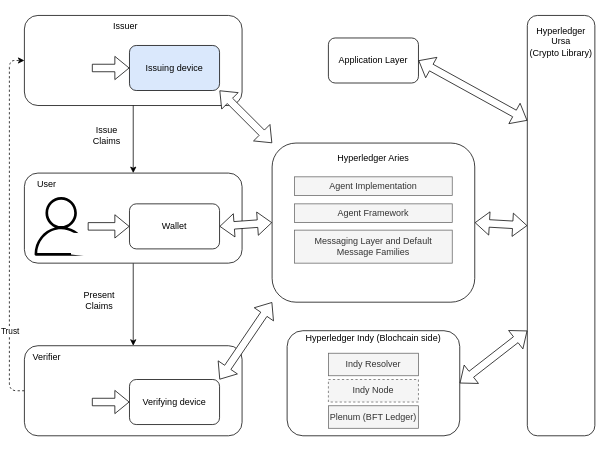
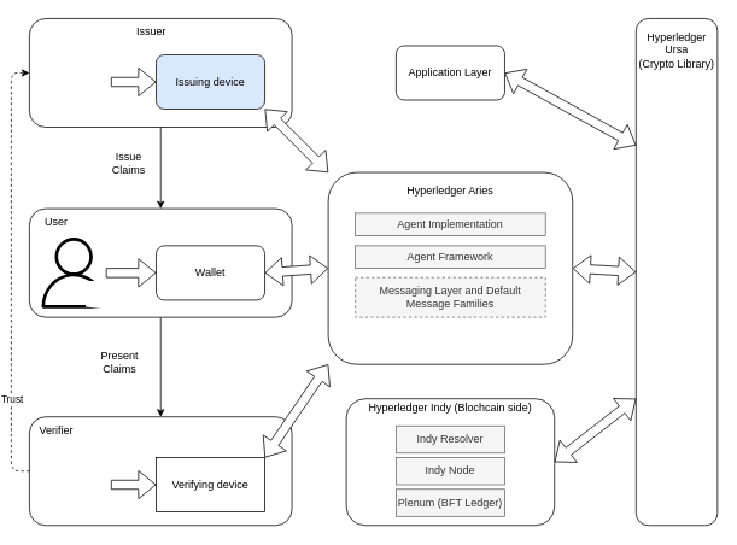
  <mxCell id="0" />
  <mxCell id="1" parent="0" />
  <mxCell id="2" value="" style="rounded=1;whiteSpace=wrap;html=1;" vertex="1" parent="1"><mxGeometry x="20" y="20" width="290" height="120" as="geometry" /></mxCell>
  <mxCell id="3" value="Issuer" style="text;html=1;strokeColor=none;fillColor=none;align=center;verticalAlign=middle;whiteSpace=wrap;rounded=0;" vertex="1" parent="1"><mxGeometry x="135" y="25" width="40" height="20" as="geometry" /></mxCell>
  <mxCell id="4" style="edgeStyle=orthogonalEdgeStyle;rounded=0;sketch=0;orthogonalLoop=1;jettySize=auto;html=1;exitX=0.5;exitY=1;exitDx=0;exitDy=0;shadow=0;fillColor=#ffffff;" edge="1" parent="1" source="5" target="9"><mxGeometry relative="1" as="geometry" /></mxCell>
  <mxCell id="5" value="" style="rounded=1;whiteSpace=wrap;html=1;" vertex="1" parent="1"><mxGeometry x="20" y="230" width="290" height="120" as="geometry" /></mxCell>
  <mxCell id="6" value="User" style="text;html=1;strokeColor=none;fillColor=none;align=center;verticalAlign=middle;whiteSpace=wrap;rounded=0;" vertex="1" parent="1"><mxGeometry x="30" y="235" width="40" height="20" as="geometry" /></mxCell>
  <mxCell id="7" style="edgeStyle=orthogonalEdgeStyle;rounded=1;sketch=0;orthogonalLoop=1;jettySize=auto;html=1;exitX=0;exitY=0.5;exitDx=0;exitDy=0;entryX=0;entryY=0.5;entryDx=0;entryDy=0;shadow=0;dashed=1;strokeColor=#000000;fillColor=#ffffff;" edge="1" parent="1" source="9" target="2"><mxGeometry relative="1" as="geometry" /></mxCell>
  <mxCell id="8" value="Trust" style="edgeLabel;html=1;align=center;verticalAlign=middle;resizable=0;points=[];" vertex="1" connectable="0" parent="7"><mxGeometry x="0.296" relative="1" as="geometry"><mxPoint y="211" as="offset" /></mxGeometry></mxCell>
  <mxCell id="9" value="" style="rounded=1;whiteSpace=wrap;html=1;" vertex="1" parent="1"><mxGeometry x="20" y="460" width="290" height="120" as="geometry" /></mxCell>
  <mxCell id="10" value="" style="rounded=1;whiteSpace=wrap;html=1;" vertex="1" parent="1"><mxGeometry x="690" y="20" width="90" height="560" as="geometry" /></mxCell>
  <mxCell id="11" value="Hyperledger&lt;br&gt;Ursa&lt;br&gt;(Crypto Library)" style="text;html=1;strokeColor=none;fillColor=none;align=center;verticalAlign=middle;whiteSpace=wrap;rounded=0;" vertex="1" parent="1"><mxGeometry x="690" y="40" width="90" height="30" as="geometry" /></mxCell>
  <mxCell id="12" value="Application Layer" style="rounded=1;whiteSpace=wrap;html=1;" vertex="1" parent="1"><mxGeometry x="425" y="50" width="120" height="60" as="geometry" /></mxCell>
  <mxCell id="13" value="" style="rounded=1;whiteSpace=wrap;html=1;" vertex="1" parent="1"><mxGeometry x="350" y="190" width="270" height="212" as="geometry" /></mxCell>
  <mxCell id="14" value="" style="rounded=1;whiteSpace=wrap;html=1;" vertex="1" parent="1"><mxGeometry x="370" y="440" width="230" height="140" as="geometry" /></mxCell>
  <mxCell id="15" value="Indy Resolver" style="rounded=0;whiteSpace=wrap;html=1;fillColor=#f5f5f5;strokeColor=#666666;fontColor=#333333;" vertex="1" parent="1"><mxGeometry x="425" y="470" width="120" height="30" as="geometry" /></mxCell>
- <mxCell id="16" value="Indy Node" style="rounded=0;whiteSpace=wrap;html=1;fillColor=#f5f5f5;strokeColor=#666666;fontColor=#333333;dashed=1;" vertex="1" parent="1"><mxGeometry x="425" y="505" width="120" height="30" as="geometry" /></mxCell>
+ <mxCell id="16" value="Indy Node" style="rounded=0;whiteSpace=wrap;html=1;fillColor=#f5f5f5;strokeColor=#666666;fontColor=#333333;" vertex="1" parent="1"><mxGeometry x="425" y="505" width="120" height="30" as="geometry" /></mxCell>
  <mxCell id="17" value="Plenum (BFT Ledger)" style="rounded=0;whiteSpace=wrap;html=1;fillColor=#f5f5f5;strokeColor=#666666;fontColor=#333333;glass=0;" vertex="1" parent="1"><mxGeometry x="425" y="540" width="120" height="30" as="geometry" /></mxCell>
  <mxCell id="18" value="Hyperledger Indy (Blochcain side)" style="text;html=1;strokeColor=none;fillColor=none;align=center;verticalAlign=middle;whiteSpace=wrap;rounded=0;" vertex="1" parent="1"><mxGeometry x="370" y="440" width="230" height="20" as="geometry" /></mxCell>
  <mxCell id="19" value="" style="shape=flexArrow;endArrow=classic;startArrow=classic;html=1;entryX=1;entryY=0.5;entryDx=0;entryDy=0;exitX=0;exitY=0.75;exitDx=0;exitDy=0;fillColor=#ffffff;" edge="1" parent="1" source="10" target="14"><mxGeometry width="100" height="100" relative="1" as="geometry"><mxPoint x="100" y="420" as="sourcePoint" /><mxPoint x="190" y="590" as="targetPoint" /></mxGeometry></mxCell>
  <mxCell id="20" value="" style="shape=flexArrow;endArrow=classic;startArrow=classic;html=1;entryX=1;entryY=0.5;entryDx=0;entryDy=0;exitX=0;exitY=0.5;exitDx=0;exitDy=0;fillColor=#ffffff;" edge="1" parent="1" source="10" target="13"><mxGeometry width="100" height="100" relative="1" as="geometry"><mxPoint x="110" y="400" as="sourcePoint" /><mxPoint x="180" y="435" as="targetPoint" /></mxGeometry></mxCell>
  <mxCell id="21" value="" style="shape=flexArrow;endArrow=classic;startArrow=classic;html=1;entryX=1;entryY=0.5;entryDx=0;entryDy=0;exitX=0;exitY=0.25;exitDx=0;exitDy=0;fillColor=#ffffff;" edge="1" parent="1" source="10" target="12"><mxGeometry width="100" height="100" relative="1" as="geometry"><mxPoint x="110" y="290" as="sourcePoint" /><mxPoint x="190" y="250" as="targetPoint" /></mxGeometry></mxCell>
  <mxCell id="22" value="Hyperledger Aries" style="text;html=1;strokeColor=none;fillColor=none;align=center;verticalAlign=middle;whiteSpace=wrap;rounded=0;" vertex="1" parent="1"><mxGeometry x="350" y="200" width="270" height="20" as="geometry" /></mxCell>
  <mxCell id="23" value="" style="shape=image;html=1;verticalAlign=top;verticalLabelPosition=bottom;labelBackgroundColor=#ffffff;imageAspect=0;aspect=fixed;image=https://cdn0.iconfinder.com/data/icons/business-management-3-4/256/m-41-128.png" vertex="1" parent="1"><mxGeometry x="30" y="495" width="80" height="80" as="geometry" /></mxCell>
- <mxCell id="24" value="Verifying device" style="rounded=1;whiteSpace=wrap;html=1;" vertex="1" parent="1"><mxGeometry x="160" y="505" width="120" height="60" as="geometry" /></mxCell>
+ <mxCell id="24" value="Verifying device" style="whiteSpace=wrap;html=1;rounded=0;" vertex="1" parent="1"><mxGeometry x="160" y="505" width="120" height="60" as="geometry" /></mxCell>
  <mxCell id="25" value="" style="shape=flexArrow;endArrow=classic;html=1;exitX=1;exitY=0.5;exitDx=0;exitDy=0;entryX=0;entryY=0.5;entryDx=0;entryDy=0;fillColor=#ffffff;" edge="1" parent="1" source="23" target="24"><mxGeometry width="50" height="50" relative="1" as="geometry"><mxPoint x="310" y="690" as="sourcePoint" /><mxPoint x="360" y="640" as="targetPoint" /></mxGeometry></mxCell>
  <mxCell id="26" value="" style="shape=flexArrow;endArrow=classic;startArrow=classic;html=1;exitX=1;exitY=0;exitDx=0;exitDy=0;entryX=0;entryY=1;entryDx=0;entryDy=0;fillColor=#ffffff;" edge="1" parent="1" source="24" target="13"><mxGeometry width="100" height="100" relative="1" as="geometry"><mxPoint x="190" y="610" as="sourcePoint" /><mxPoint x="290" y="510" as="targetPoint" /></mxGeometry></mxCell>
  <mxCell id="27" value="" style="shape=image;html=1;verticalAlign=top;verticalLabelPosition=bottom;labelBackgroundColor=#ffffff;imageAspect=0;aspect=fixed;image=https://cdn1.iconfinder.com/data/icons/common-version-3-0/1024/Institute-128.png" vertex="1" parent="1"><mxGeometry x="30" y="50" width="80" height="80" as="geometry" /></mxCell>
  <mxCell id="28" value="Issuing device" style="rounded=1;whiteSpace=wrap;html=1;fillColor=#dae8fc;" vertex="1" parent="1"><mxGeometry x="160" y="60" width="120" height="60" as="geometry" /></mxCell>
  <mxCell id="29" value="" style="shape=flexArrow;endArrow=classic;html=1;exitX=1;exitY=0.5;exitDx=0;exitDy=0;entryX=0;entryY=0.5;entryDx=0;entryDy=0;fillColor=#ffffff;" edge="1" parent="1" source="27" target="28"><mxGeometry width="50" height="50" relative="1" as="geometry"><mxPoint x="100" y="650" as="sourcePoint" /><mxPoint x="140" y="570" as="targetPoint" /></mxGeometry></mxCell>
  <mxCell id="30" value="" style="shape=flexArrow;endArrow=classic;startArrow=classic;html=1;entryX=1;entryY=1;entryDx=0;entryDy=0;fillColor=#ffffff;" edge="1" parent="1" target="28"><mxGeometry width="100" height="100" relative="1" as="geometry"><mxPoint x="350" y="190" as="sourcePoint" /><mxPoint x="360" y="292.5" as="targetPoint" /></mxGeometry></mxCell>
  <mxCell id="31" value="" style="outlineConnect=0;fontColor=#232F3E;gradientColor=none;strokeColor=none;dashed=0;verticalLabelPosition=bottom;verticalAlign=top;align=center;html=1;fontSize=12;fontStyle=0;aspect=fixed;pointerEvents=1;shape=mxgraph.aws4.user;fillColor=#000000;" vertex="1" parent="1"><mxGeometry x="30" y="262" width="78" height="78" as="geometry" /></mxCell>
  <mxCell id="32" value="" style="shape=image;html=1;verticalAlign=top;verticalLabelPosition=bottom;labelBackgroundColor=#ffffff;imageAspect=0;aspect=fixed;image=https://cdn4.iconfinder.com/data/icons/48-bubbles/48/07.Wallet-128.png;sketch=1;imageBackground=#ffffff;" vertex="1" parent="1"><mxGeometry x="82" y="310" width="30" height="30" as="geometry" /></mxCell>
  <mxCell id="33" value="" style="shape=flexArrow;endArrow=classic;startArrow=classic;html=1;exitX=0;exitY=0.5;exitDx=0;exitDy=0;fillColor=#ffffff;entryX=1;entryY=0.5;entryDx=0;entryDy=0;shadow=0;sketch=0;" edge="1" parent="1" source="13" target="35"><mxGeometry width="100" height="100" relative="1" as="geometry"><mxPoint x="360" y="150" as="sourcePoint" /><mxPoint x="270" y="70" as="targetPoint" /></mxGeometry></mxCell>
  <mxCell id="34" value="Verifier" style="text;html=1;strokeColor=none;fillColor=none;align=center;verticalAlign=middle;whiteSpace=wrap;rounded=0;" vertex="1" parent="1"><mxGeometry x="30" y="465" width="40" height="20" as="geometry" /></mxCell>
  <mxCell id="35" value="Wallet" style="rounded=1;whiteSpace=wrap;html=1;" vertex="1" parent="1"><mxGeometry x="160" y="271" width="120" height="60" as="geometry" /></mxCell>
  <mxCell id="36" value="" style="shape=flexArrow;endArrow=classic;html=1;entryX=0;entryY=0.5;entryDx=0;entryDy=0;fillColor=#ffffff;" edge="1" parent="1" source="31" target="35"><mxGeometry width="50" height="50" relative="1" as="geometry"><mxPoint x="120" y="120" as="sourcePoint" /><mxPoint x="180" y="120" as="targetPoint" /></mxGeometry></mxCell>
  <mxCell id="37" value="" style="endArrow=classic;html=1;shadow=0;fillColor=#ffffff;exitX=0.5;exitY=1;exitDx=0;exitDy=0;entryX=0.5;entryY=0;entryDx=0;entryDy=0;" edge="1" parent="1" source="2" target="5"><mxGeometry width="50" height="50" relative="1" as="geometry"><mxPoint x="410" y="500" as="sourcePoint" /><mxPoint x="460" y="450" as="targetPoint" /></mxGeometry></mxCell>
  <mxCell id="38" value="Present Claims" style="text;html=1;strokeColor=none;fillColor=none;align=center;verticalAlign=middle;whiteSpace=wrap;rounded=0;sketch=1;" vertex="1" parent="1"><mxGeometry x="100" y="390" width="40" height="20" as="geometry" /></mxCell>
  <mxCell id="39" value="Issue Claims" style="text;html=1;strokeColor=none;fillColor=none;align=center;verticalAlign=middle;whiteSpace=wrap;rounded=0;sketch=1;" vertex="1" parent="1"><mxGeometry x="110" y="170" width="40" height="20" as="geometry" /></mxCell>
  <mxCell id="40" value="Agent Implementation" style="rounded=0;whiteSpace=wrap;html=1;sketch=0;fillColor=#f5f5f5;strokeColor=#666666;fontColor=#333333;" vertex="1" parent="1"><mxGeometry x="380" y="235" width="210" height="25" as="geometry" /></mxCell>
  <mxCell id="41" value="Agent Framework" style="rounded=0;whiteSpace=wrap;html=1;sketch=0;fillColor=#f5f5f5;strokeColor=#666666;fontColor=#333333;" vertex="1" parent="1"><mxGeometry x="380" y="271" width="210" height="25" as="geometry" /></mxCell>
- <mxCell id="42" value="Messaging Layer and Default Message Families" style="rounded=0;whiteSpace=wrap;html=1;sketch=0;fillColor=#f5f5f5;strokeColor=#666666;fontColor=#333333;" vertex="1" parent="1"><mxGeometry x="380" y="306" width="210" height="44" as="geometry" /></mxCell>
+ <mxCell id="42" value="Messaging Layer and Default Message Families" style="rounded=0;whiteSpace=wrap;html=1;sketch=0;fillColor=#f5f5f5;strokeColor=#666666;fontColor=#333333;dashed=1;" vertex="1" parent="1"><mxGeometry x="380" y="306" width="210" height="44" as="geometry" /></mxCell>
